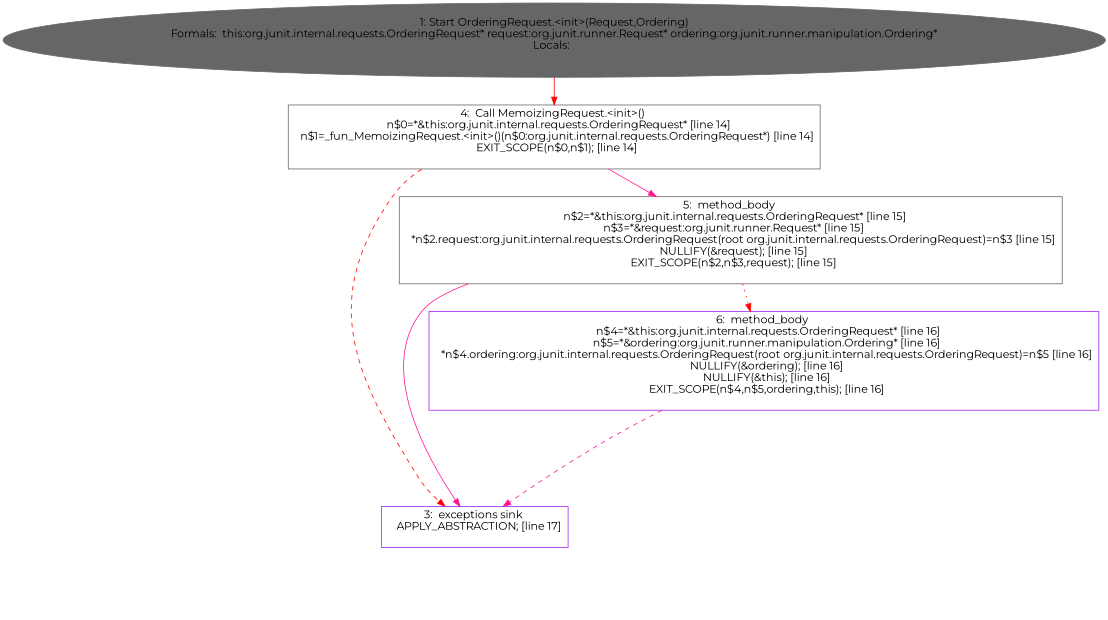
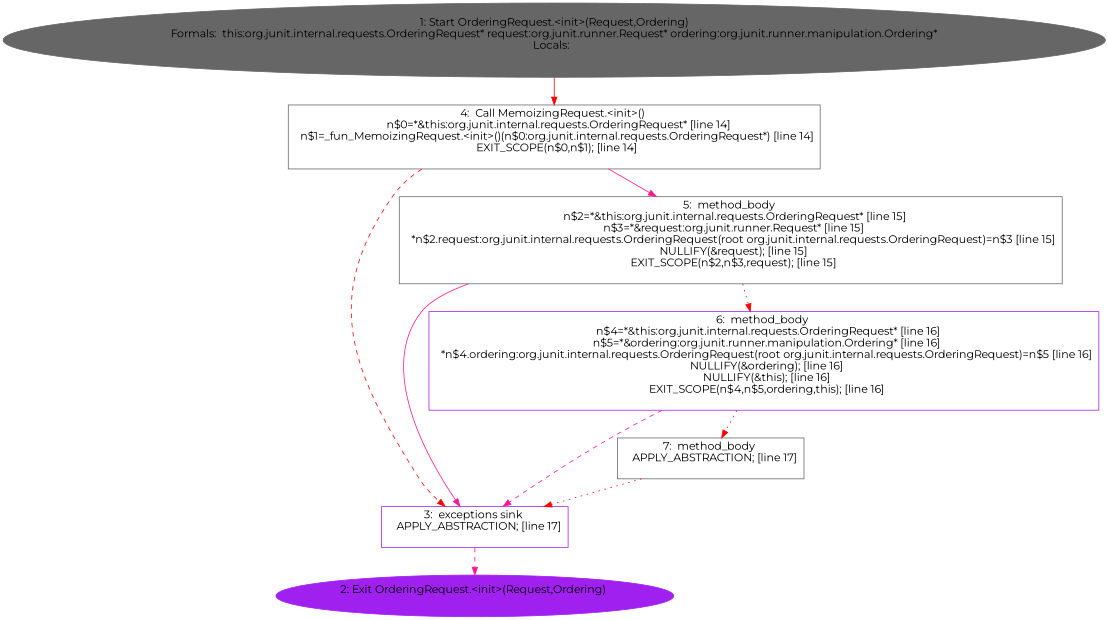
  digraph {
    fontname=Montserrat
    node [color=gray40 fontname=Montserrat shape=box]
    edge [color=red fontname=Montserrat style=solid]
    n1 [label="1: Start OrderingRequest.<init>(Request,Ordering)\nFormals:  this:org.junit.internal.requests.OrderingRequest* request:org.junit.runner.Request* ordering:org.junit.runner.manipulation.Ordering*\nLocals:  \n  " style=filled shape=""]
    n2 [label="4:  Call MemoizingRequest.<init>() \n   n$0=*&this:org.junit.internal.requests.OrderingRequest* [line 14]\n  n$1=_fun_MemoizingRequest.<init>()(n$0:org.junit.internal.requests.OrderingRequest*) [line 14]\n  EXIT_SCOPE(n$0,n$1); [line 14]\n "]
    n3 [color=purple label="3:  exceptions sink \n   APPLY_ABSTRACTION; [line 17]\n "]
    n4 [label="5:  method_body \n   n$2=*&this:org.junit.internal.requests.OrderingRequest* [line 15]\n  n$3=*&request:org.junit.runner.Request* [line 15]\n  *n$2.request:org.junit.internal.requests.OrderingRequest(root org.junit.internal.requests.OrderingRequest)=n$3 [line 15]\n  NULLIFY(&request); [line 15]\n  EXIT_SCOPE(n$2,n$3,request); [line 15]\n "]
+   n5 [color=purple label="2: Exit OrderingRequest.<init>(Request,Ordering) \n  " style=filled shape=""]
    n6 [color=purple label="6:  method_body \n   n$4=*&this:org.junit.internal.requests.OrderingRequest* [line 16]\n  n$5=*&ordering:org.junit.runner.manipulation.Ordering* [line 16]\n  *n$4.ordering:org.junit.internal.requests.OrderingRequest(root org.junit.internal.requests.OrderingRequest)=n$5 [line 16]\n  NULLIFY(&ordering); [line 16]\n  NULLIFY(&this); [line 16]\n  EXIT_SCOPE(n$4,n$5,ordering,this); [line 16]\n "]
+   n7 [label="7:  method_body \n   APPLY_ABSTRACTION; [line 17]\n "]
    n1 -> n2
    n2 -> n3 [style=dashed]
    n2 -> n4 [color=deeppink]
+   n3 -> n5 [color=deeppink style=dashed]
    n4 -> n3 [color=deeppink]
    n4 -> n6 [style=dotted]
    n6 -> n3 [color=deeppink style=dashed]
+   n6 -> n7 [style=dotted]
+   n7 -> n3 [style=dotted]
  }
